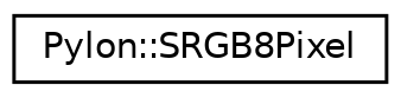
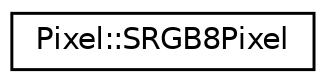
  digraph {
    rankdir=LR
-   n1 [color=black fillcolor=white fontname=Helvetica fontsize=10 height=0.2 label="Pylon::SRGB8Pixel" shape=record style=filled width=0.4]
+   n1 [color=black fillcolor=white fontname=Helvetica fontsize=10 height=0.2 label="Pixel::SRGB8Pixel" shape=record style=filled width=0.4]
  }
